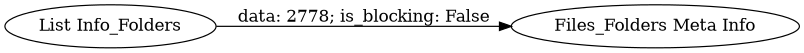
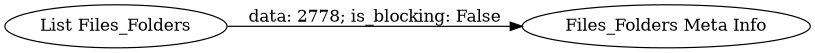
  digraph {
    rankdir=LR
    n1 [label="Files_Folders Meta Info"]
-   n2 [label="List Info_Folders"]
+   n2 [label="List Files_Folders"]
    n2 -> n1 [label="data: 2778; is_blocking: False"]
  }
